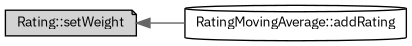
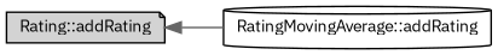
  digraph {
    rankdir=LR
    fontname="IBM Plex Sans"
    node [color=black fontname="IBM Plex Sans" fontsize=10 style=filled]
-   n1 [fillcolor=lightgrey fontcolor=black height=0.2 label="Rating::setWeight" shape=note width=0.4]
+   n1 [fillcolor=lightgrey fontcolor=black height=0.2 label="Rating::addRating" shape=note width=0.4]
    n2 [fillcolor=white height=0.2 label="RatingMovingAverage::addRating" shape=cylinder width=0.4]
    n1 -> n2 [color=gray40 dir=back fontname="IBM Plex Sans" fontsize=10 labelfontname=Helvetica labelfontsize=10 style=solid]
  }
